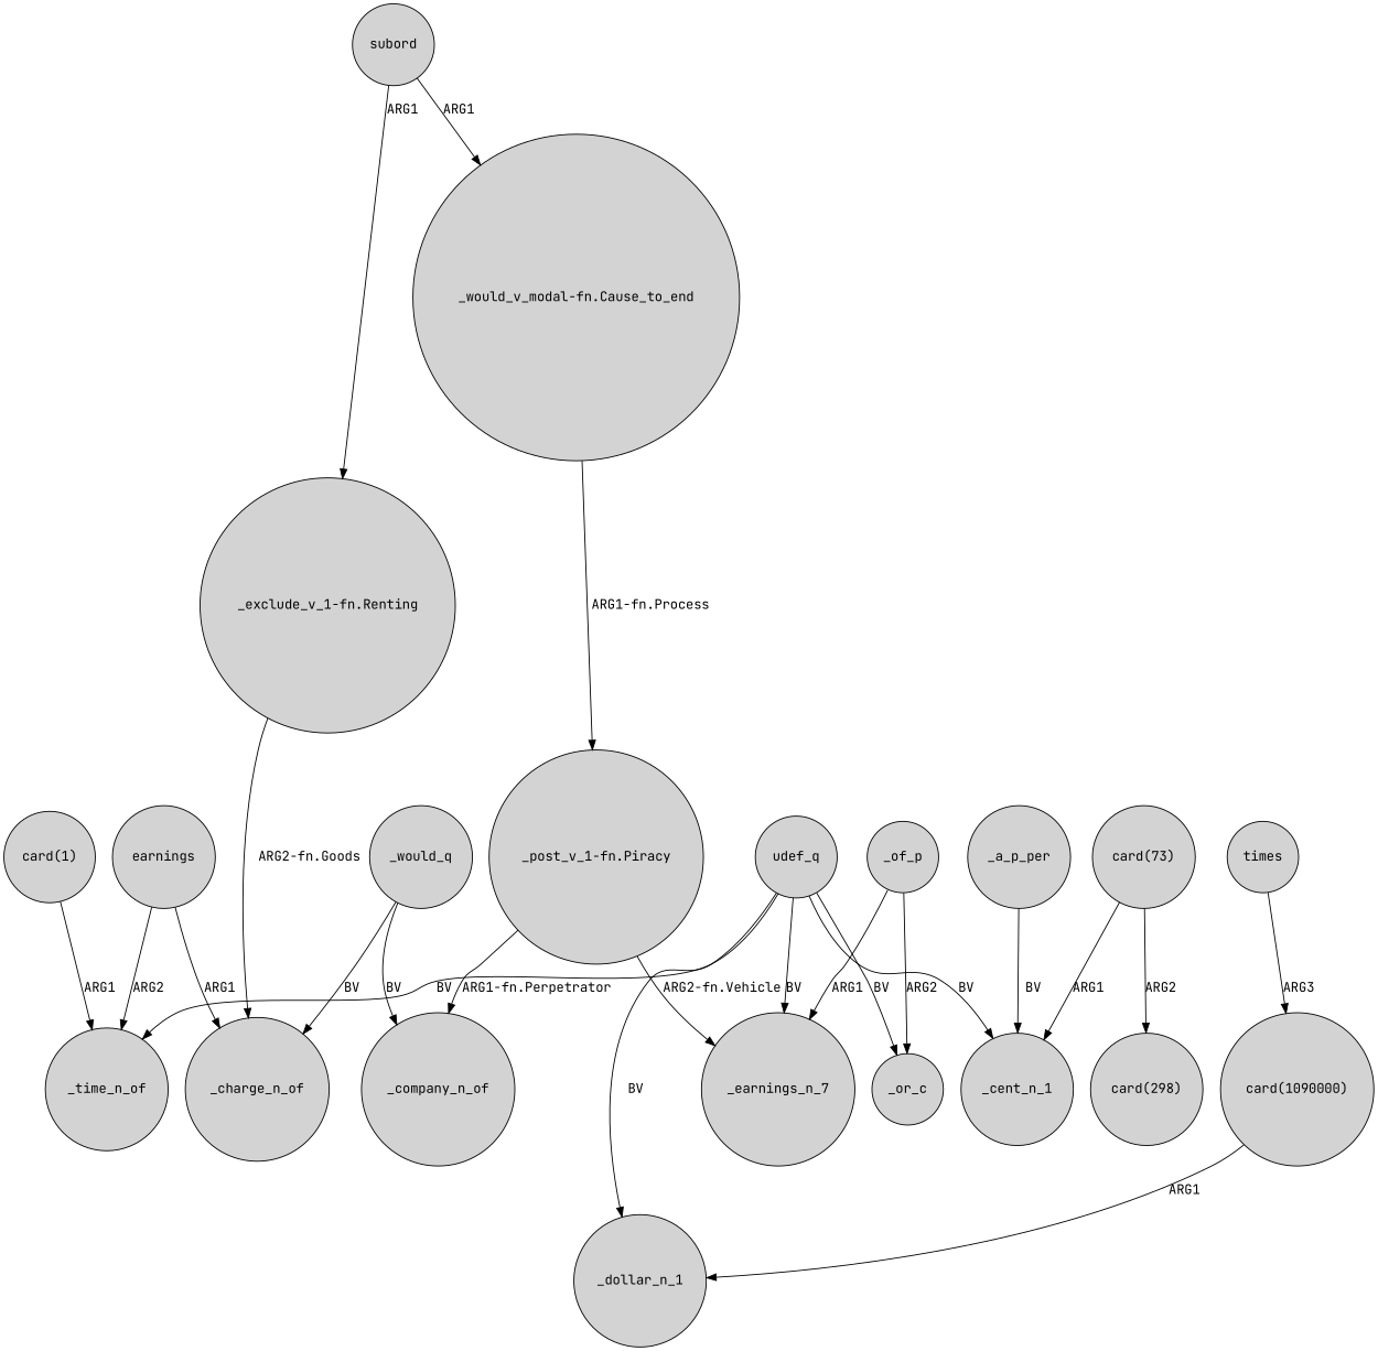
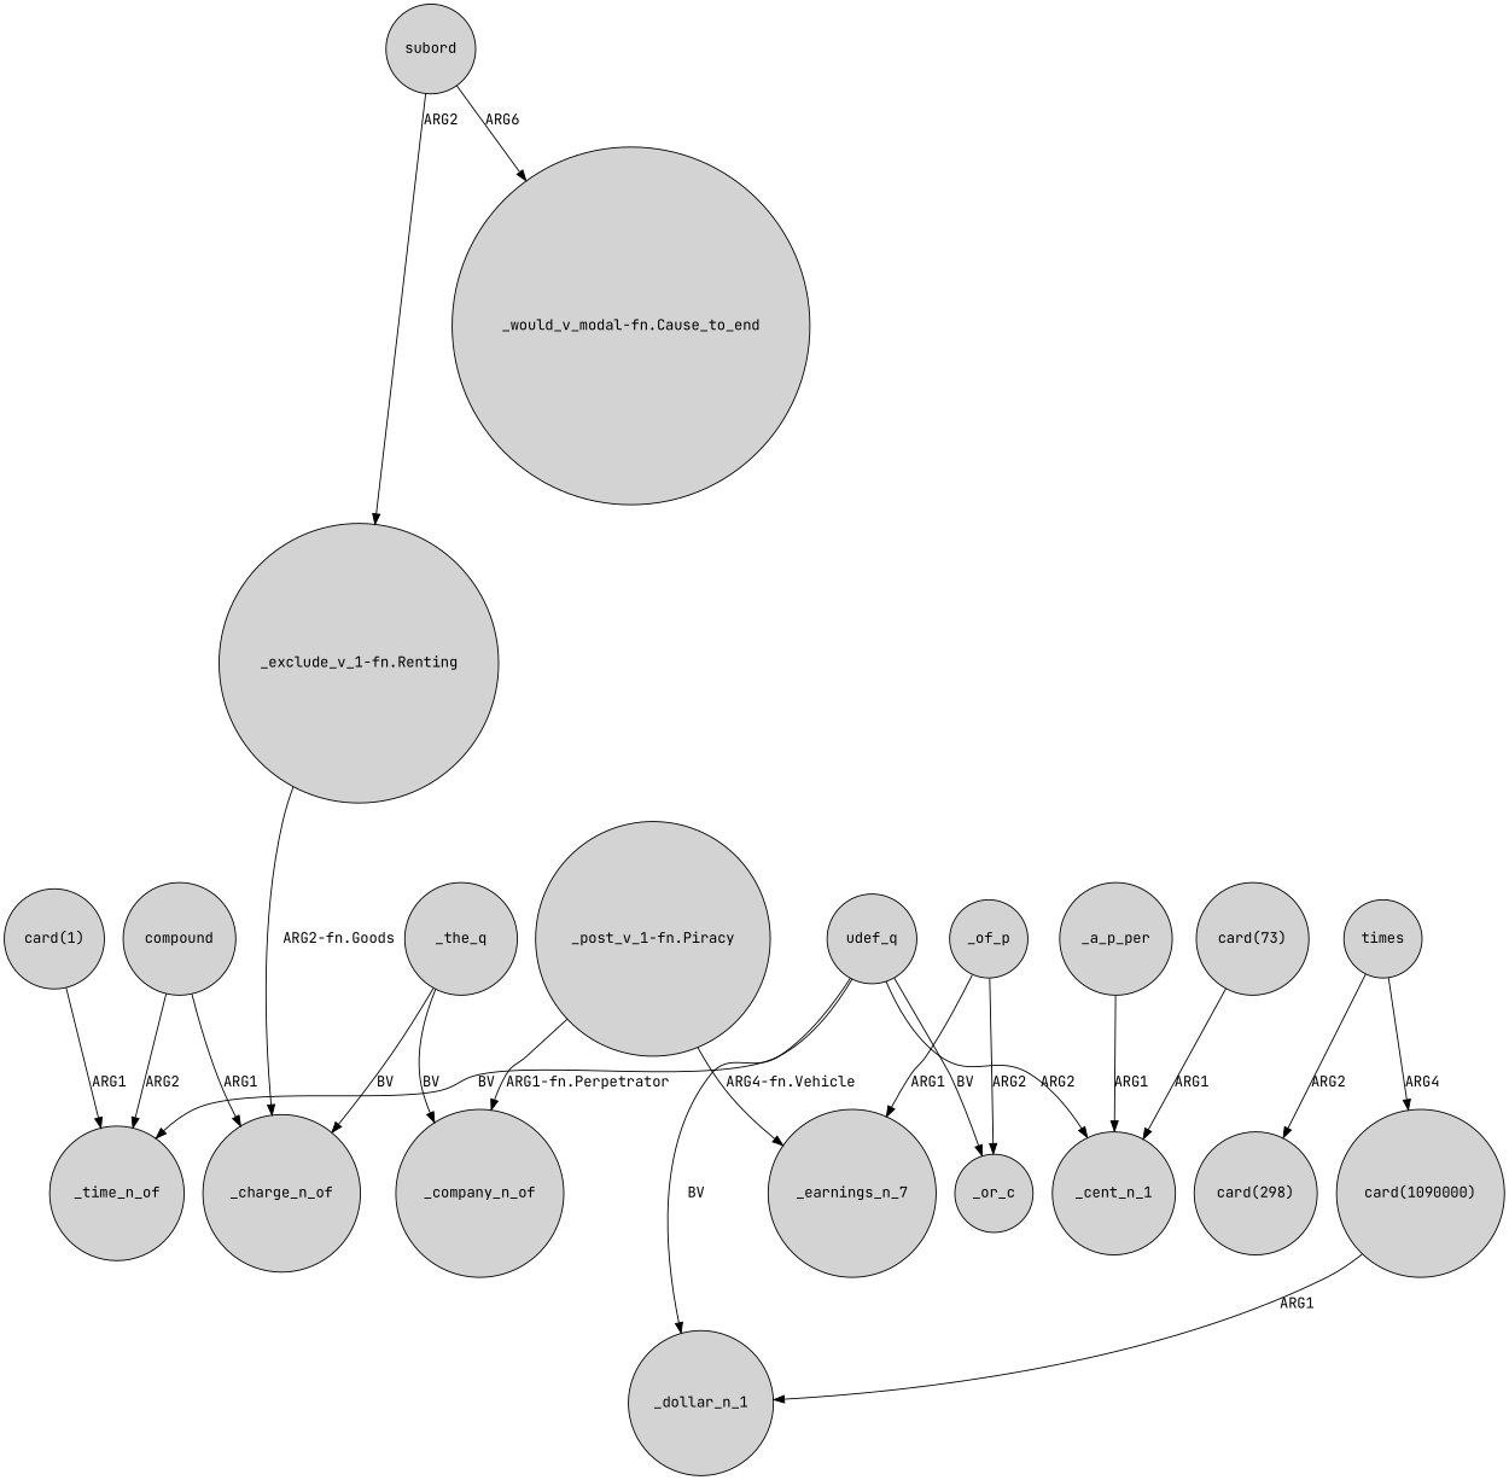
  digraph {
    fontname="JetBrains Mono"
    node [fontname="JetBrains Mono" shape=circle style=filled]
    edge [fontname="JetBrains Mono"]
    udef_q
    _time_n_of
    _cent_n_1
    _or_c
    n5 [label=_earnings_n_7]
    _dollar_n_1
    _a_p_per
    "_post_v_1-fn.Piracy"
    _company_n_of
-   _the_q [label=_would_q]
+   _the_q
    _charge_n_of
    n12 [label="card(1090000)"]
    times
    "card(298)"
    "_exclude_v_1-fn.Renting"
    "_would_v_modal-fn.Cause_to_end"
-   compound [label=earnings]
+   compound
    _of_p
    "card(73)"
    "card(1)"
    subord
    udef_q -> _time_n_of [label=BV]
-   udef_q -> _cent_n_1 [label=BV]
+   udef_q -> _cent_n_1 [label=ARG2]
    udef_q -> _or_c [label=BV]
-   udef_q -> n5 [label=BV]
    udef_q -> _dollar_n_1 [label=BV]
-   _a_p_per -> _cent_n_1 [label=BV]
-   "_post_v_1-fn.Piracy" -> n5 [label="ARG2-fn.Vehicle"]
+   _a_p_per -> _cent_n_1 [label=ARG1]
+   "_post_v_1-fn.Piracy" -> n5 [label="ARG4-fn.Vehicle"]
    "_post_v_1-fn.Piracy" -> _company_n_of [label="ARG1-fn.Perpetrator"]
    _the_q -> _company_n_of [label=BV]
    _the_q -> _charge_n_of [label=BV]
    n12 -> _dollar_n_1 [label=ARG1]
-   times -> n12 [label=ARG3]
-   "card(73)" -> "card(298)" [label=ARG2]
+   times -> n12 [label=ARG4]
+   times -> "card(298)" [label=ARG2]
    "_exclude_v_1-fn.Renting" -> _charge_n_of [label="ARG2-fn.Goods"]
-   "_would_v_modal-fn.Cause_to_end" -> "_post_v_1-fn.Piracy" [label="ARG1-fn.Process"]
    compound -> _time_n_of [label=ARG2]
    compound -> _charge_n_of [label=ARG1]
    _of_p -> _or_c [label=ARG2]
    _of_p -> n5 [label=ARG1]
    "card(73)" -> _cent_n_1 [label=ARG1]
    "card(1)" -> _time_n_of [label=ARG1]
-   subord -> "_exclude_v_1-fn.Renting" [label=ARG1]
-   subord -> "_would_v_modal-fn.Cause_to_end" [label=ARG1]
+   subord -> "_exclude_v_1-fn.Renting" [label=ARG2]
+   subord -> "_would_v_modal-fn.Cause_to_end" [label=ARG6]
  }
